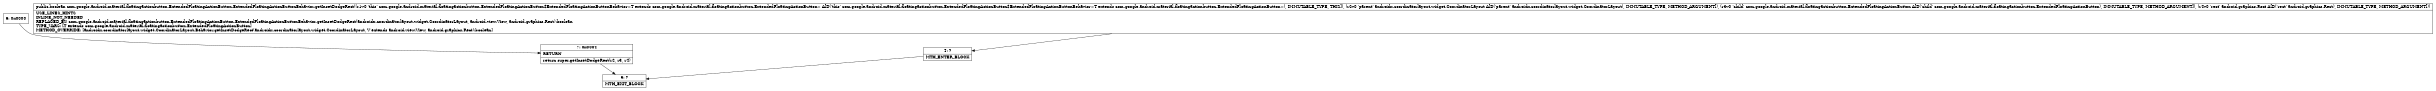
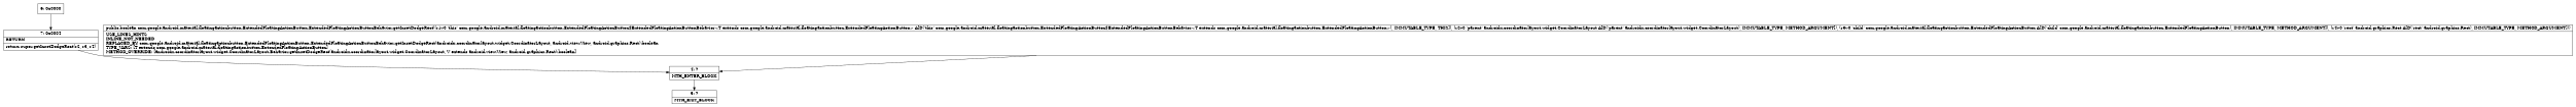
  digraph {
    node [shape=record]
    n1 [label="{4\:\ ?|MTH_ENTER_BLOCK\l}"]
    n2 [label="{5\:\ ?|MTH_EXIT_BLOCK\l}"]
    n3 [label="{6\:\ 0x0000}"]
    n4 [label="{7\:\ 0x0004|RETURN\l|return super.getInsetDodgeRect(r2, r3, r4)\l}"]
    n5 [label="{public boolean com.google.android.material.floatingactionbutton.ExtendedFloatingActionButton.ExtendedFloatingActionButtonBehavior.getInsetDodgeRect((r1v0 'this' com.google.android.material.floatingactionbutton.ExtendedFloatingActionButton$ExtendedFloatingActionButtonBehavior\<T extends com.google.android.material.floatingactionbutton.ExtendedFloatingActionButton\> A[D('this' com.google.android.material.floatingactionbutton.ExtendedFloatingActionButton$ExtendedFloatingActionButtonBehavior\<T extends com.google.android.material.floatingactionbutton.ExtendedFloatingActionButton\>), IMMUTABLE_TYPE, THIS]), (r2v0 'parent' androidx.coordinatorlayout.widget.CoordinatorLayout A[D('parent' androidx.coordinatorlayout.widget.CoordinatorLayout), IMMUTABLE_TYPE, METHOD_ARGUMENT]), (r3v0 'child' com.google.android.material.floatingactionbutton.ExtendedFloatingActionButton A[D('child' com.google.android.material.floatingactionbutton.ExtendedFloatingActionButton), IMMUTABLE_TYPE, METHOD_ARGUMENT]), (r4v0 'rect' android.graphics.Rect A[D('rect' android.graphics.Rect), IMMUTABLE_TYPE, METHOD_ARGUMENT]))  | USE_LINES_HINTS\lINLINE_NOT_NEEDED\lREPLACED_BY: com.google.android.material.floatingactionbutton.ExtendedFloatingActionButton.ExtendedFloatingActionButtonBehavior.getInsetDodgeRect(androidx.coordinatorlayout.widget.CoordinatorLayout, android.view.View, android.graphics.Rect):boolean\lTYPE_VARS: [T extends com.google.android.material.floatingactionbutton.ExtendedFloatingActionButton]\lMETHOD_OVERRIDE: [androidx.coordinatorlayout.widget.CoordinatorLayout.Behavior.getInsetDodgeRect(androidx.coordinatorlayout.widget.CoordinatorLayout, V extends android.view.View, android.graphics.Rect):boolean]\l}"]
    n1 -> n2
    n3 -> n4
-   n4 -> n2
+   n4 -> n1
    n5 -> n1
  }
